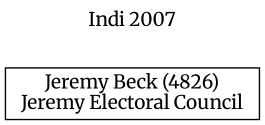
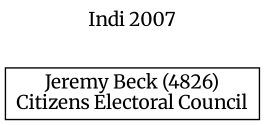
  digraph {
    label="Indi 2007"
    labelloc=t
    mclimit=10
    rankdir=LR
    fontname=Merriweather
-   n1 [label="Jeremy Beck (4826)\nJeremy Electoral Council" shape=box fontname=Merriweather]
+   n1 [label="Jeremy Beck (4826)\nCitizens Electoral Council" shape=box fontname=Merriweather]
  }
